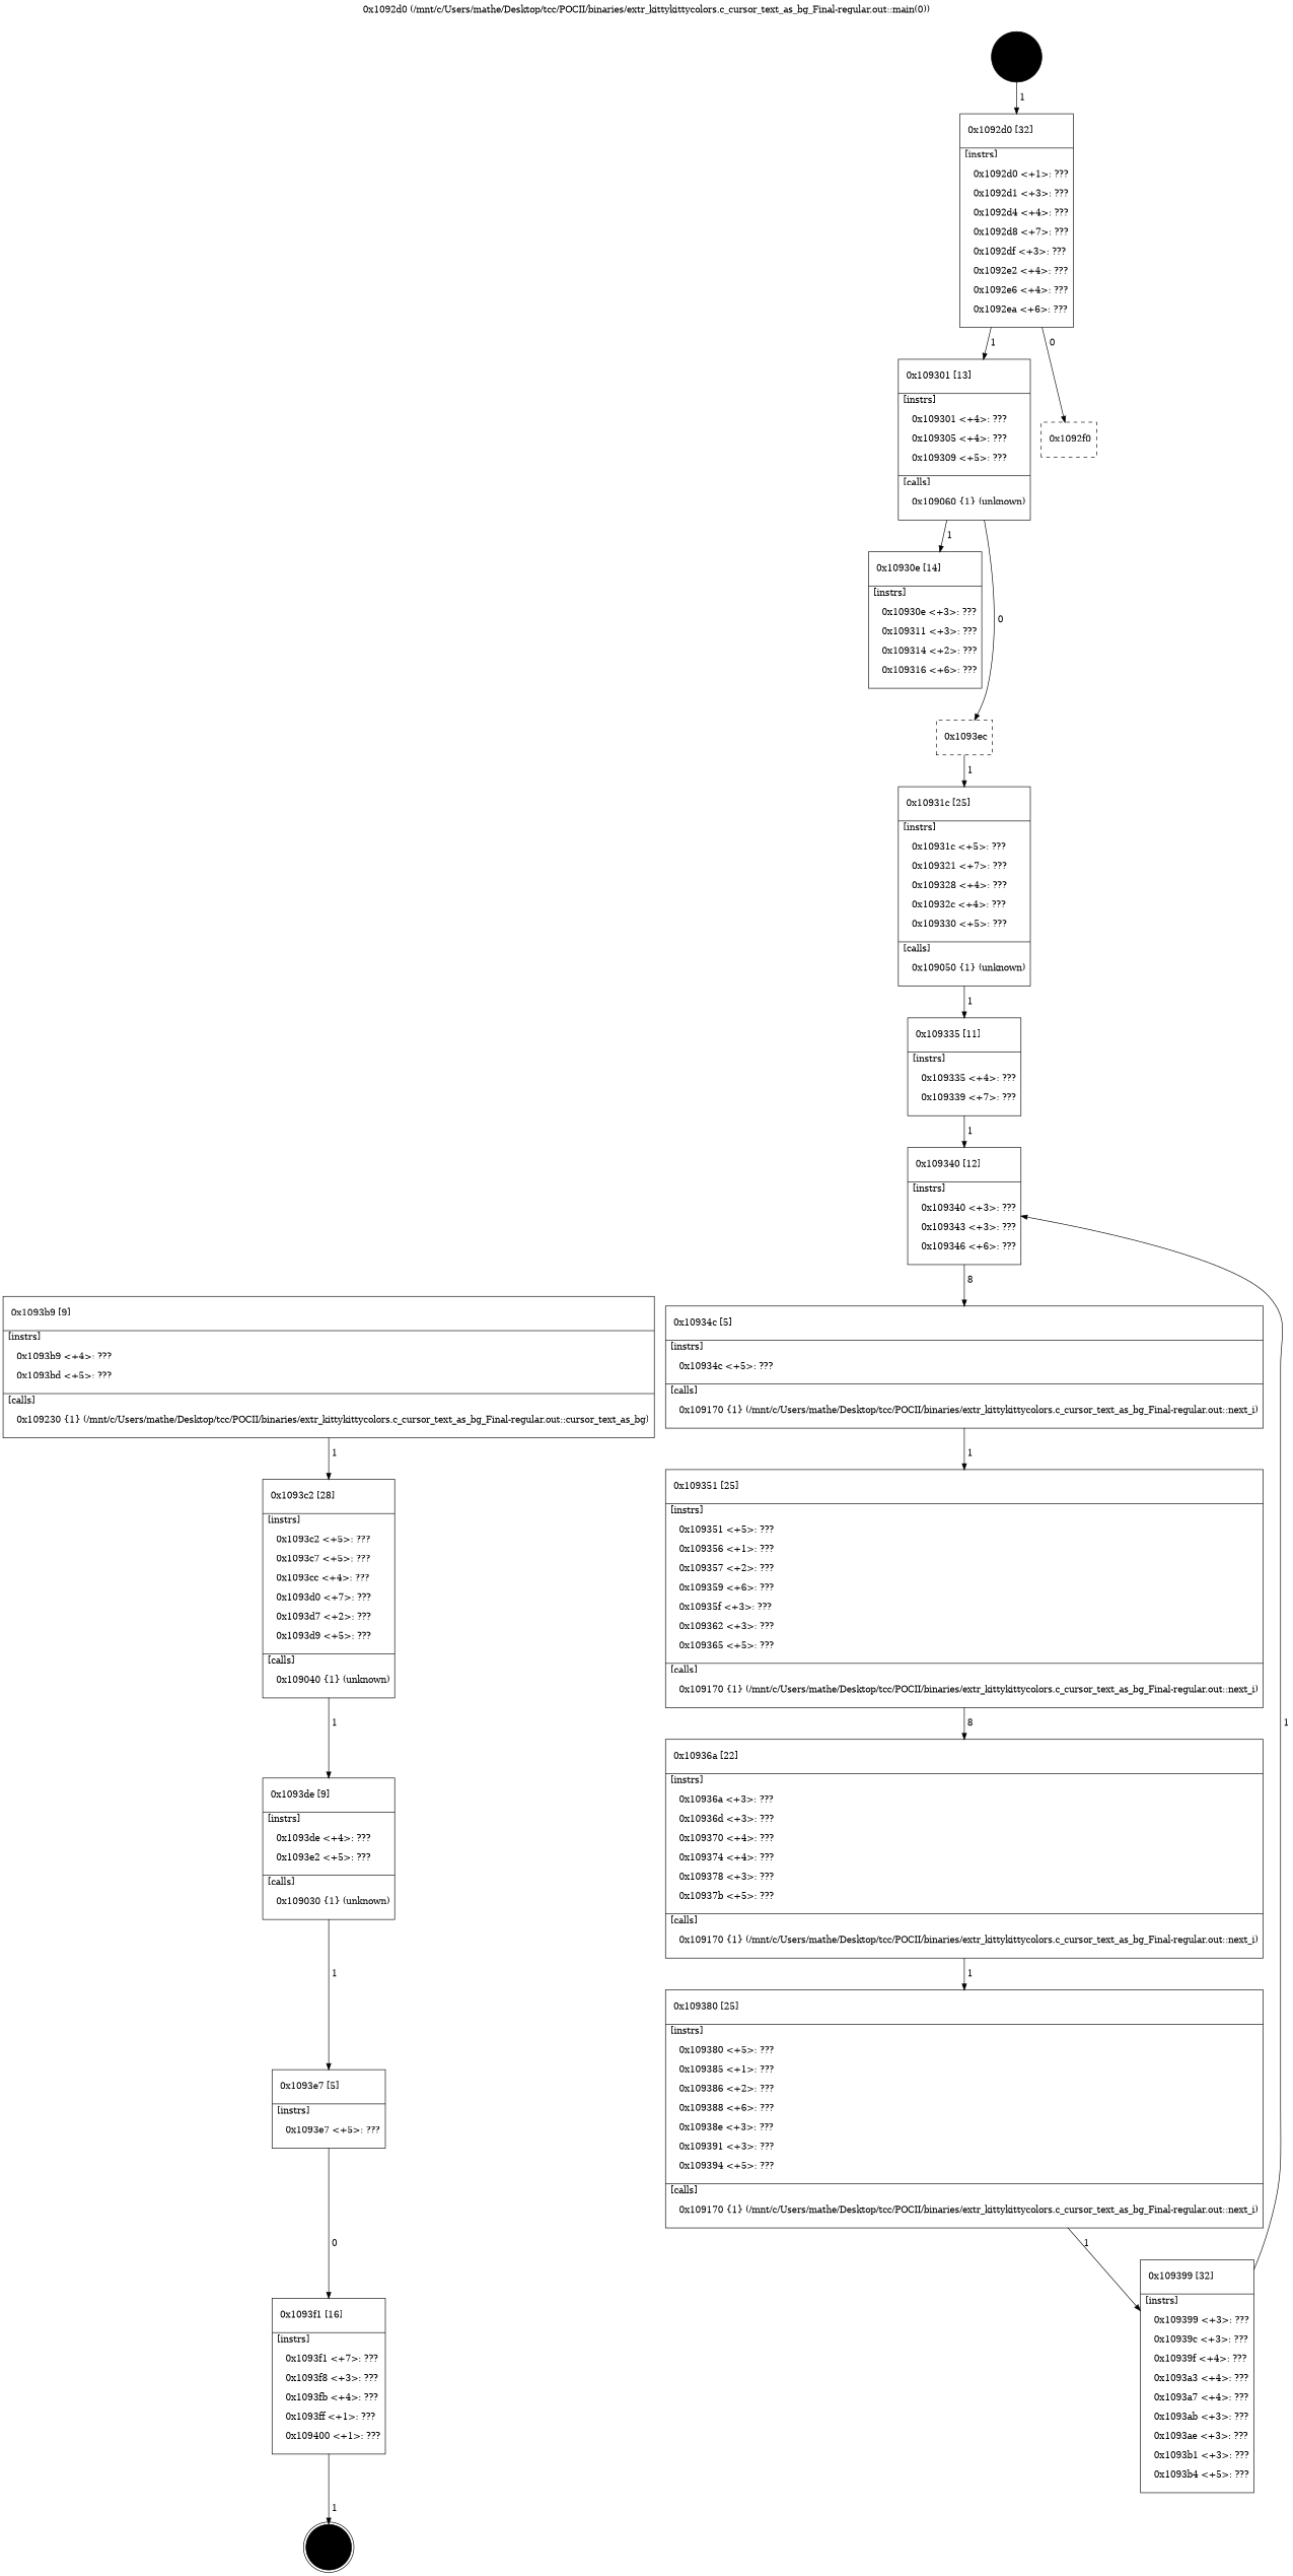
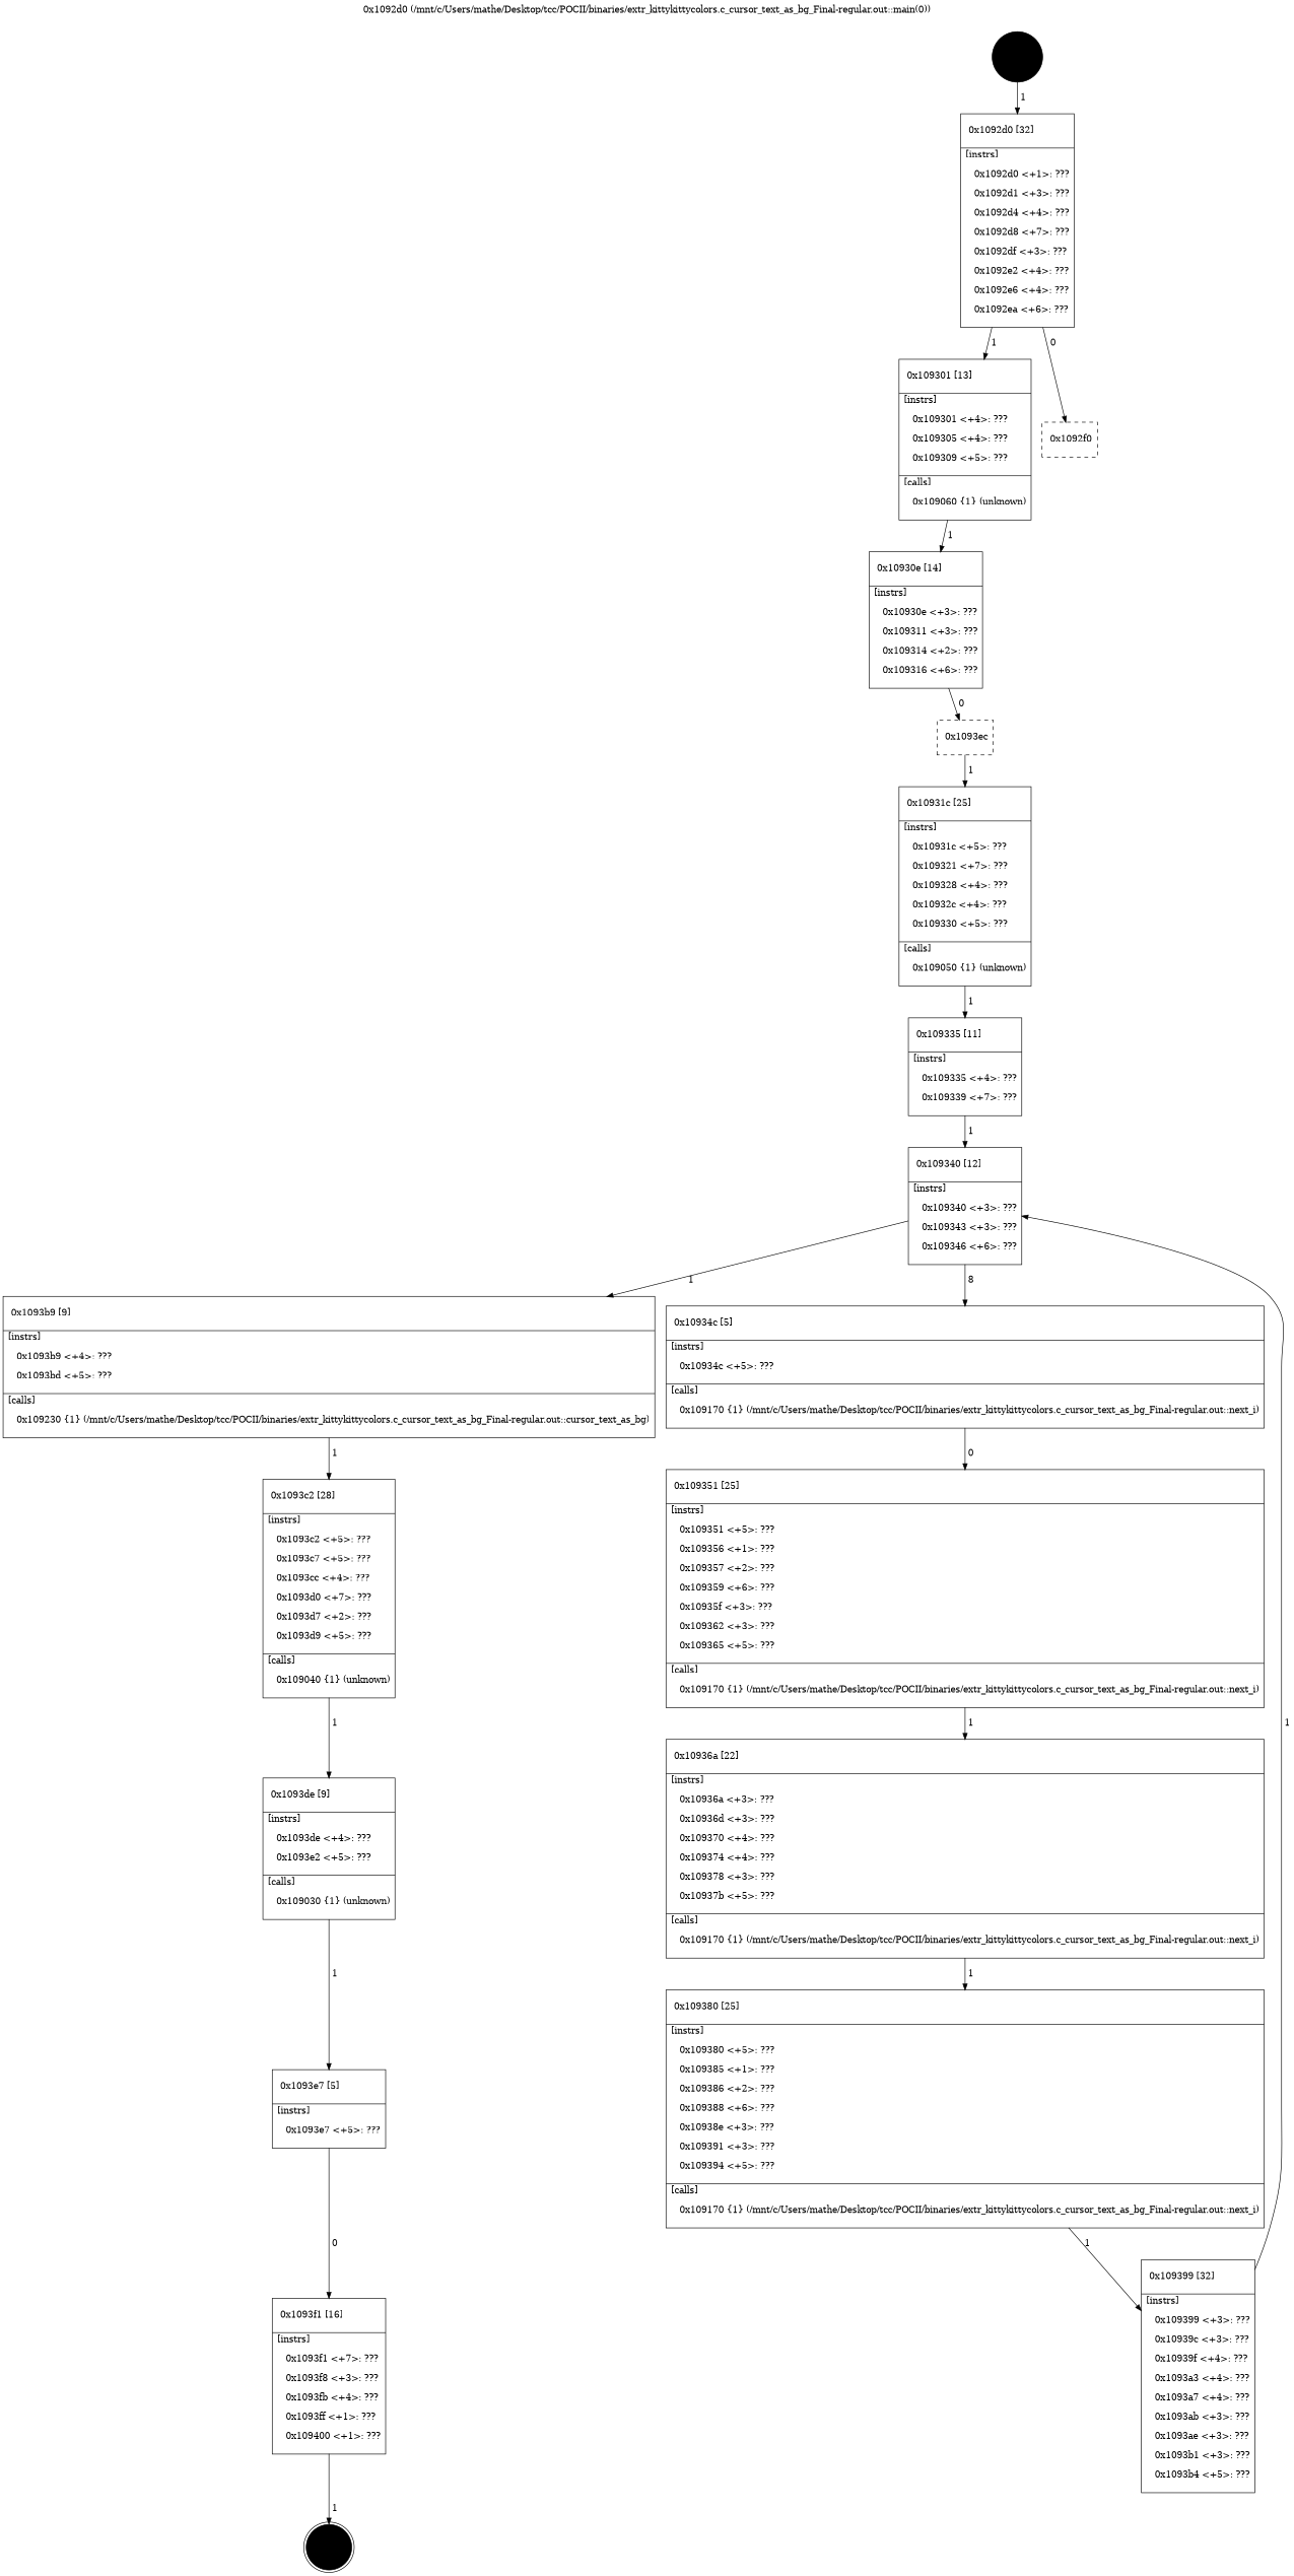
  digraph {
    label="0x1092d0 (/mnt/c/Users/mathe/Desktop/tcc/POCII/binaries/extr_kittykittycolors.c_cursor_text_as_bg_Final-regular.out::main(0))"
    labelloc=t
    node [shape=record]
    Entry [fillcolor=black height=0.3 shape=circle style=filled width=0.3]
    n2 [label="{\n     0x1092d0 [32]\l\n     | [instrs]\l\n     &nbsp;&nbsp;0x1092d0 \<+1\>: ???\l\n     &nbsp;&nbsp;0x1092d1 \<+3\>: ???\l\n     &nbsp;&nbsp;0x1092d4 \<+4\>: ???\l\n     &nbsp;&nbsp;0x1092d8 \<+7\>: ???\l\n     &nbsp;&nbsp;0x1092df \<+3\>: ???\l\n     &nbsp;&nbsp;0x1092e2 \<+4\>: ???\l\n     &nbsp;&nbsp;0x1092e6 \<+4\>: ???\l\n     &nbsp;&nbsp;0x1092ea \<+6\>: ???\l\n  }"]
    n3 [label="{\n     0x109301 [13]\l\n     | [instrs]\l\n     &nbsp;&nbsp;0x109301 \<+4\>: ???\l\n     &nbsp;&nbsp;0x109305 \<+4\>: ???\l\n     &nbsp;&nbsp;0x109309 \<+5\>: ???\l\n     | [calls]\l\n     &nbsp;&nbsp;0x109060 \{1\} (unknown)\l\n  }"]
    n4 [label="{\n     0x1092f0\l\n  }" style=dashed]
    n5 [label="{\n     0x10930e [14]\l\n     | [instrs]\l\n     &nbsp;&nbsp;0x10930e \<+3\>: ???\l\n     &nbsp;&nbsp;0x109311 \<+3\>: ???\l\n     &nbsp;&nbsp;0x109314 \<+2\>: ???\l\n     &nbsp;&nbsp;0x109316 \<+6\>: ???\l\n  }"]
    n6 [label="{\n     0x1093ec\l\n  }" style=dashed]
    n7 [label="{\n     0x10931c [25]\l\n     | [instrs]\l\n     &nbsp;&nbsp;0x10931c \<+5\>: ???\l\n     &nbsp;&nbsp;0x109321 \<+7\>: ???\l\n     &nbsp;&nbsp;0x109328 \<+4\>: ???\l\n     &nbsp;&nbsp;0x10932c \<+4\>: ???\l\n     &nbsp;&nbsp;0x109330 \<+5\>: ???\l\n     | [calls]\l\n     &nbsp;&nbsp;0x109050 \{1\} (unknown)\l\n  }"]
    n8 [label="{\n     0x109335 [11]\l\n     | [instrs]\l\n     &nbsp;&nbsp;0x109335 \<+4\>: ???\l\n     &nbsp;&nbsp;0x109339 \<+7\>: ???\l\n  }"]
    n9 [label="{\n     0x109340 [12]\l\n     | [instrs]\l\n     &nbsp;&nbsp;0x109340 \<+3\>: ???\l\n     &nbsp;&nbsp;0x109343 \<+3\>: ???\l\n     &nbsp;&nbsp;0x109346 \<+6\>: ???\l\n  }"]
    Exit [fillcolor=black height=0.3 peripheries=2 shape=circle style=filled width=0.3]
    n11 [label="{\n     0x1093b9 [9]\l\n     | [instrs]\l\n     &nbsp;&nbsp;0x1093b9 \<+4\>: ???\l\n     &nbsp;&nbsp;0x1093bd \<+5\>: ???\l\n     | [calls]\l\n     &nbsp;&nbsp;0x109230 \{1\} (/mnt/c/Users/mathe/Desktop/tcc/POCII/binaries/extr_kittykittycolors.c_cursor_text_as_bg_Final-regular.out::cursor_text_as_bg)\l\n  }"]
    n12 [label="{\n     0x10934c [5]\l\n     | [instrs]\l\n     &nbsp;&nbsp;0x10934c \<+5\>: ???\l\n     | [calls]\l\n     &nbsp;&nbsp;0x109170 \{1\} (/mnt/c/Users/mathe/Desktop/tcc/POCII/binaries/extr_kittykittycolors.c_cursor_text_as_bg_Final-regular.out::next_i)\l\n  }"]
    n13 [label="{\n     0x1093c2 [28]\l\n     | [instrs]\l\n     &nbsp;&nbsp;0x1093c2 \<+5\>: ???\l\n     &nbsp;&nbsp;0x1093c7 \<+5\>: ???\l\n     &nbsp;&nbsp;0x1093cc \<+4\>: ???\l\n     &nbsp;&nbsp;0x1093d0 \<+7\>: ???\l\n     &nbsp;&nbsp;0x1093d7 \<+2\>: ???\l\n     &nbsp;&nbsp;0x1093d9 \<+5\>: ???\l\n     | [calls]\l\n     &nbsp;&nbsp;0x109040 \{1\} (unknown)\l\n  }"]
    n14 [label="{\n     0x109351 [25]\l\n     | [instrs]\l\n     &nbsp;&nbsp;0x109351 \<+5\>: ???\l\n     &nbsp;&nbsp;0x109356 \<+1\>: ???\l\n     &nbsp;&nbsp;0x109357 \<+2\>: ???\l\n     &nbsp;&nbsp;0x109359 \<+6\>: ???\l\n     &nbsp;&nbsp;0x10935f \<+3\>: ???\l\n     &nbsp;&nbsp;0x109362 \<+3\>: ???\l\n     &nbsp;&nbsp;0x109365 \<+5\>: ???\l\n     | [calls]\l\n     &nbsp;&nbsp;0x109170 \{1\} (/mnt/c/Users/mathe/Desktop/tcc/POCII/binaries/extr_kittykittycolors.c_cursor_text_as_bg_Final-regular.out::next_i)\l\n  }"]
    n15 [label="{\n     0x1093de [9]\l\n     | [instrs]\l\n     &nbsp;&nbsp;0x1093de \<+4\>: ???\l\n     &nbsp;&nbsp;0x1093e2 \<+5\>: ???\l\n     | [calls]\l\n     &nbsp;&nbsp;0x109030 \{1\} (unknown)\l\n  }"]
    n16 [label="{\n     0x10936a [22]\l\n     | [instrs]\l\n     &nbsp;&nbsp;0x10936a \<+3\>: ???\l\n     &nbsp;&nbsp;0x10936d \<+3\>: ???\l\n     &nbsp;&nbsp;0x109370 \<+4\>: ???\l\n     &nbsp;&nbsp;0x109374 \<+4\>: ???\l\n     &nbsp;&nbsp;0x109378 \<+3\>: ???\l\n     &nbsp;&nbsp;0x10937b \<+5\>: ???\l\n     | [calls]\l\n     &nbsp;&nbsp;0x109170 \{1\} (/mnt/c/Users/mathe/Desktop/tcc/POCII/binaries/extr_kittykittycolors.c_cursor_text_as_bg_Final-regular.out::next_i)\l\n  }"]
    n17 [label="{\n     0x109380 [25]\l\n     | [instrs]\l\n     &nbsp;&nbsp;0x109380 \<+5\>: ???\l\n     &nbsp;&nbsp;0x109385 \<+1\>: ???\l\n     &nbsp;&nbsp;0x109386 \<+2\>: ???\l\n     &nbsp;&nbsp;0x109388 \<+6\>: ???\l\n     &nbsp;&nbsp;0x10938e \<+3\>: ???\l\n     &nbsp;&nbsp;0x109391 \<+3\>: ???\l\n     &nbsp;&nbsp;0x109394 \<+5\>: ???\l\n     | [calls]\l\n     &nbsp;&nbsp;0x109170 \{1\} (/mnt/c/Users/mathe/Desktop/tcc/POCII/binaries/extr_kittykittycolors.c_cursor_text_as_bg_Final-regular.out::next_i)\l\n  }"]
    n18 [label="{\n     0x109399 [32]\l\n     | [instrs]\l\n     &nbsp;&nbsp;0x109399 \<+3\>: ???\l\n     &nbsp;&nbsp;0x10939c \<+3\>: ???\l\n     &nbsp;&nbsp;0x10939f \<+4\>: ???\l\n     &nbsp;&nbsp;0x1093a3 \<+4\>: ???\l\n     &nbsp;&nbsp;0x1093a7 \<+4\>: ???\l\n     &nbsp;&nbsp;0x1093ab \<+3\>: ???\l\n     &nbsp;&nbsp;0x1093ae \<+3\>: ???\l\n     &nbsp;&nbsp;0x1093b1 \<+3\>: ???\l\n     &nbsp;&nbsp;0x1093b4 \<+5\>: ???\l\n  }"]
    n19 [label="{\n     0x1093e7 [5]\l\n     | [instrs]\l\n     &nbsp;&nbsp;0x1093e7 \<+5\>: ???\l\n  }"]
    n20 [label="{\n     0x1093f1 [16]\l\n     | [instrs]\l\n     &nbsp;&nbsp;0x1093f1 \<+7\>: ???\l\n     &nbsp;&nbsp;0x1093f8 \<+3\>: ???\l\n     &nbsp;&nbsp;0x1093fb \<+4\>: ???\l\n     &nbsp;&nbsp;0x1093ff \<+1\>: ???\l\n     &nbsp;&nbsp;0x109400 \<+1\>: ???\l\n  }"]
    Entry -> n2 [label=" 1"]
    n2 -> n3 [label=" 1"]
    n2 -> n4 [label=" 0"]
    n3 -> n5 [label=" 1"]
-   n3 -> n6 [label=" 0"]
+   n5 -> n6 [label=" 0"]
    n6 -> n7 [label=" 1"]
    n7 -> n8 [label=" 1"]
    n8 -> n9 [label=" 1"]
+   n9 -> n11 [label=" 1"]
    n9 -> n12 [label=" 8"]
    n11 -> n13 [label=" 1"]
-   n12 -> n14 [label=" 1"]
+   n12 -> n14 [label=" 0"]
    n13 -> n15 [label=" 1"]
-   n14 -> n16 [label=" 8"]
+   n14 -> n16 [label=" 1"]
    n15 -> n19 [label=" 1"]
    n16 -> n17 [label=" 1"]
    n17 -> n18 [label=" 1"]
    n18 -> n9 [label=" 1"]
    n19 -> n20 [label=" 0"]
    n20 -> Exit [label=" 1"]
  }
